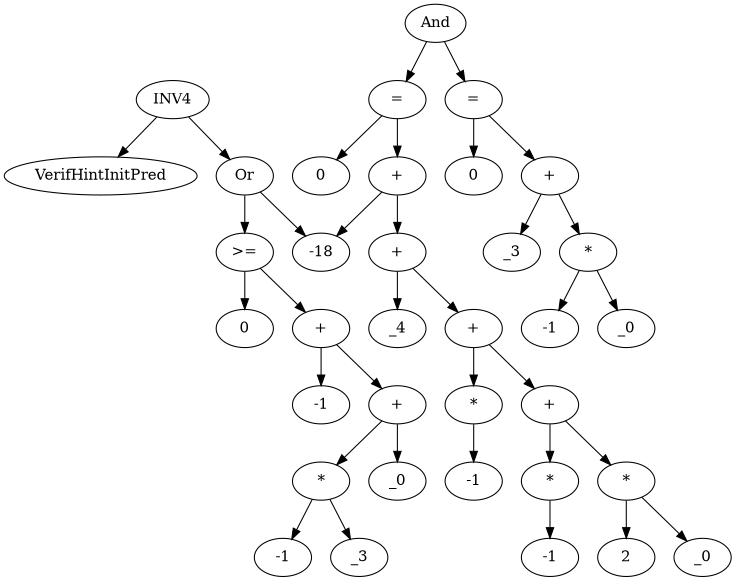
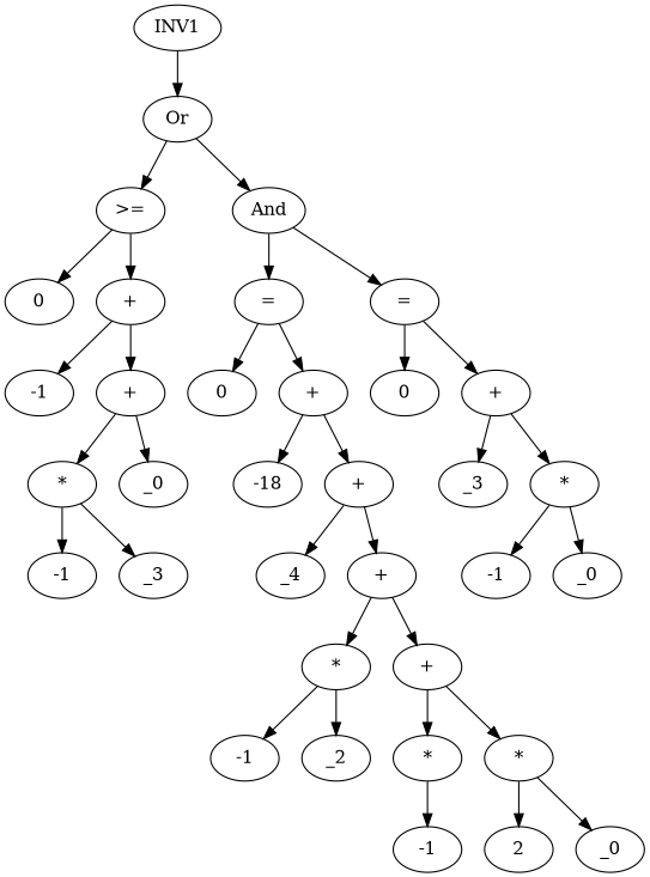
  digraph {
-   n1 [label=INV4]
-   n2 [label=VerifHintInitPred]
+   n1 [label=INV1]
    n3 [label=Or]
    n4 [label=">="]
    n5 [label=And]
    n6 [label=0]
    n7 [label="+"]
    n8 [label="="]
    n9 [label="="]
    n10 [label=-1]
    n11 [label="+"]
    n12 [label="*"]
    n13 [label=_0]
    n14 [label=-1]
    n15 [label=_3]
    n16 [label=0]
    n17 [label="+"]
    n18 [label=0]
    n19 [label="+"]
    n20 [label=-18]
    n21 [label="+"]
    n22 [label=_4]
    n23 [label="+"]
    n24 [label="*"]
    n25 [label="+"]
    n26 [label=-1]
+   n27 [label=_2]
    n28 [label="*"]
    n29 [label="*"]
    n30 [label=-1]
    n31 [label=2]
    n32 [label=_0]
    n33 [label=_3]
    n34 [label="*"]
    n35 [label=-1]
    n36 [label=_0]
-   n1 -> n2
    n1 -> n3
    n3 -> n4
-   n3 -> n20
+   n3 -> n5
    n4 -> n6
    n4 -> n7
    n5 -> n8
    n5 -> n9
    n7 -> n10
    n7 -> n11
    n8 -> n16
    n8 -> n17
    n9 -> n18
    n9 -> n19
    n11 -> n12
    n11 -> n13
    n12 -> n14
    n12 -> n15
    n17 -> n20
    n17 -> n21
    n19 -> n33
    n19 -> n34
    n21 -> n22
    n21 -> n23
    n23 -> n24
    n23 -> n25
    n24 -> n26
+   n24 -> n27
    n25 -> n28
    n25 -> n29
    n28 -> n30
    n29 -> n31
    n29 -> n32
    n34 -> n35
    n34 -> n36
  }
